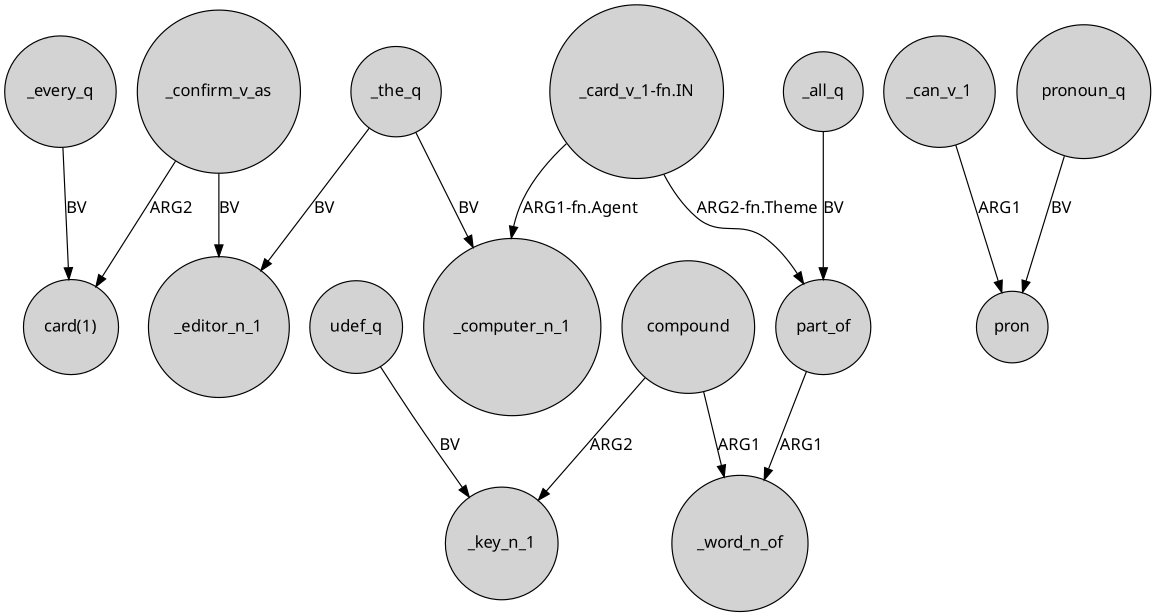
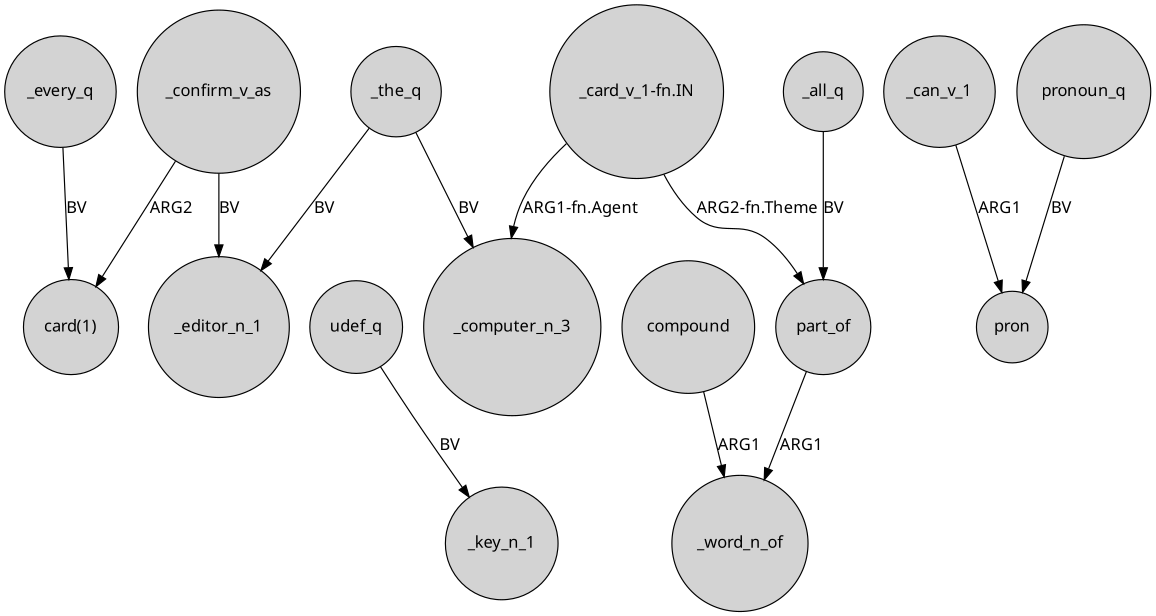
  digraph {
    fontname="Noto Sans"
    node [fontname="Noto Sans" shape=circle style=filled]
    edge [fontname="Noto Sans"]
    _confirm_v_as
    _editor_n_1
    "card(1)"
    compound
    _word_n_of
    _key_n_1
    part_of
    _the_q
-   _computer_n_1
+   _computer_n_1 [label=_computer_n_3]
    n10 [label="_card_v_1-fn.IN"]
    _can_v_1
    pron
    _all_q
    udef_q
    _every_q
    pronoun_q
    _confirm_v_as -> _editor_n_1 [label=BV]
    _confirm_v_as -> "card(1)" [label=ARG2]
    compound -> _word_n_of [label=ARG1]
-   compound -> _key_n_1 [label=ARG2]
    part_of -> _word_n_of [label=ARG1]
    _the_q -> _editor_n_1 [label=BV]
    _the_q -> _computer_n_1 [label=BV]
    n10 -> part_of [label="ARG2-fn.Theme"]
    n10 -> _computer_n_1 [label="ARG1-fn.Agent"]
    _can_v_1 -> pron [label=ARG1]
    _all_q -> part_of [label=BV]
    udef_q -> _key_n_1 [label=BV]
    _every_q -> "card(1)" [label=BV]
    pronoun_q -> pron [label=BV]
  }
